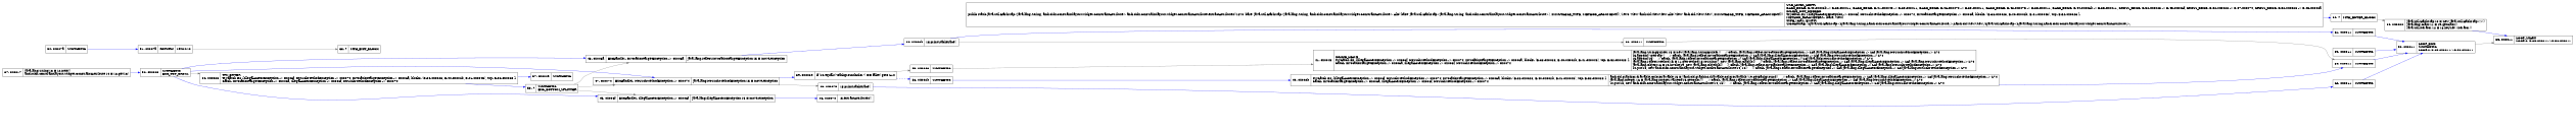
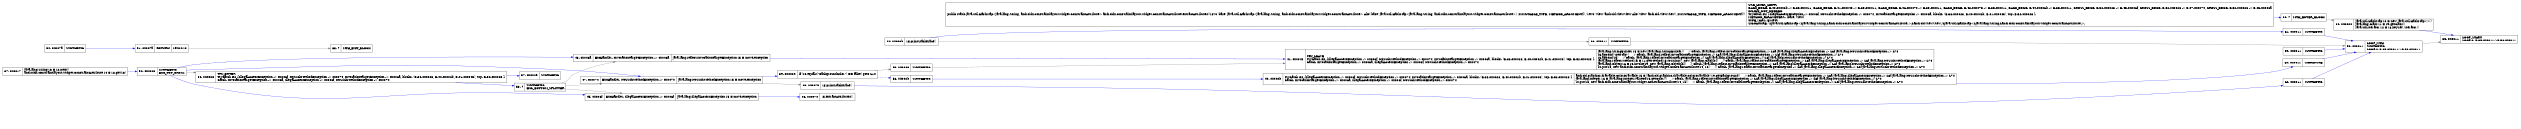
  digraph {
    rankdir=LR
    node [shape=record]
    edge [color=blue]
    n1 [label="{32\:\ ?|MTH_ENTER_BLOCK\l}"]
    n2 [label="{34\:\ 0x0000|java.util.HashMap r0 = new java.util.HashMap\<\>()\ljava.lang.Class r1 = r9.getClass()\ljava.util.Iterator r2 = r8.keySet().iterator()\l}"]
    n3 [label="{35\:\ 0x0011|LOOP_START\lLOOP:0: B:35:0x0011\-\>B:58:0x0011\l}"]
    n4 [label="{37\:\ 0x0017|java.lang.String r3 = r2.next()\landroidx.constraintlayout.widget.ConstraintAttribute r4 = r8.get(r3)\l}"]
    n5 [label="{52\:\ 0x0023|SYNTHETIC\lEXC_TOP_CROSS\l}"]
    n6 [label="{54\:\ 0x007a|SYNTHETIC\l}"]
    n7 [label="{51\:\ 0x007a|RETURN\l|return r0\l}"]
    n8 [label="{38\:\ 0x0023|TRY_ENTER\lTryCatch #2 \{IllegalAccessException \-\> 0x006f, NoSuchMethodException \-\> 0x0074, InvocationTargetException \-\> 0x006a, blocks: (B:38:0x0023, B:40:0x002b, B:41:0x0043), top: B:52:0x0023 \}\lCatch: InvocationTargetException \-\> 0x006a, IllegalAccessException \-\> 0x006f, NoSuchMethodException \-\> 0x0074\l}"]
    n9 [label="{45\:\ 0x006f|ExcHandler: IllegalAccessException \-\> 0x006f\l|java.lang.IllegalAccessException r5 = move\-exception\l}"]
    n10 [label="{47\:\ 0x0074|ExcHandler: NoSuchMethodException \-\> 0x0074\l|java.lang.NoSuchMethodException r5 = move\-exception\l}"]
    n11 [label="{43\:\ 0x006a|ExcHandler: InvocationTargetException \-\> 0x006a\l|java.lang.reflect.InvocationTargetException r5 = move\-exception\l}"]
    n12 [label="{53\:\ ?|SYNTHETIC\lEXC_BOTTOM_SPLITTER\l}"]
    n13 [label="{57\:\ 0x0029|SYNTHETIC\l}"]
    n14 [label="{46\:\ 0x0070|r5.extractAttributes()\l}"]
    n15 [label="{39\:\ 0x0029|if (r3.equals(\"BackgroundColor\") == false) goto L10\l}"]
    n16 [label="{48\:\ 0x0075|r5.printStackTrace()\l}"]
    n17 [label="{44\:\ 0x006b|r5.printStackTrace()\l}"]
    n18 [label="{55\:\ 0x0043|SYNTHETIC\l}"]
    n19 [label="{56\:\ 0x002b|SYNTHETIC\l}"]
-   n20 [label="{41\:\ 0x0043|INLINE_LEAVE\lTryCatch #2 \{IllegalAccessException \-\> 0x006f, NoSuchMethodException \-\> 0x0074, InvocationTargetException \-\> 0x006a, blocks: (B:38:0x0023, B:40:0x002b, B:41:0x0043), top: B:52:0x0023 \}\lCatch: InvocationTargetException \-\> 0x006a, IllegalAccessException \-\> 0x006f, NoSuchMethodException \-\> 0x0074\l|java.lang.StringBuilder r5 = new java.lang.StringBuilder()     \/\/ Catch: java.lang.reflect.InvocationTargetException \-\> L6a java.lang.IllegalAccessException \-\> L6f java.lang.NoSuchMethodException \-\> L74\lr5.append(\"getMap\")     \/\/ Catch: java.lang.reflect.InvocationTargetException \-\> L6a java.lang.IllegalAccessException \-\> L6f java.lang.NoSuchMethodException \-\> L74\lr5.append(r3)     \/\/ Catch: java.lang.reflect.InvocationTargetException \-\> L6a java.lang.IllegalAccessException \-\> L6f java.lang.NoSuchMethodException \-\> L74\ljava.lang.reflect.Method r5 = r1.getMethod(r5.toString(), new java.lang.Class[0])     \/\/ Catch: java.lang.reflect.InvocationTargetException \-\> L6a java.lang.IllegalAccessException \-\> L6f java.lang.NoSuchMethodException \-\> L74\ljava.lang.Object r6 = r5.invoke(r9, new java.lang.Object[0])     \/\/ Catch: java.lang.reflect.InvocationTargetException \-\> L6a java.lang.IllegalAccessException \-\> L6f java.lang.NoSuchMethodException \-\> L74\lr0.put(r3, new androidx.constraintlayout.widget.ConstraintAttribute(r4, r6))     \/\/ Catch: java.lang.reflect.InvocationTargetException \-\> L6a java.lang.IllegalAccessException \-\> L6f java.lang.NoSuchMethodException \-\> L74\l}"]
+   n20 [label="{41\:\ 0x0043|TRY_LEAVE\lTryCatch #2 \{IllegalAccessException \-\> 0x006f, NoSuchMethodException \-\> 0x0074, InvocationTargetException \-\> 0x006a, blocks: (B:38:0x0023, B:40:0x002b, B:41:0x0043), top: B:52:0x0023 \}\lCatch: InvocationTargetException \-\> 0x006a, IllegalAccessException \-\> 0x006f, NoSuchMethodException \-\> 0x0074\l|java.lang.StringBuilder r5 = new java.lang.StringBuilder()     \/\/ Catch: java.lang.reflect.InvocationTargetException \-\> L6a java.lang.IllegalAccessException \-\> L6f java.lang.NoSuchMethodException \-\> L74\lr5.append(\"getMap\")     \/\/ Catch: java.lang.reflect.InvocationTargetException \-\> L6a java.lang.IllegalAccessException \-\> L6f java.lang.NoSuchMethodException \-\> L74\lr5.append(r3)     \/\/ Catch: java.lang.reflect.InvocationTargetException \-\> L6a java.lang.IllegalAccessException \-\> L6f java.lang.NoSuchMethodException \-\> L74\ljava.lang.reflect.Method r5 = r1.getMethod(r5.toString(), new java.lang.Class[0])     \/\/ Catch: java.lang.reflect.InvocationTargetException \-\> L6a java.lang.IllegalAccessException \-\> L6f java.lang.NoSuchMethodException \-\> L74\ljava.lang.Object r6 = r5.invoke(r9, new java.lang.Object[0])     \/\/ Catch: java.lang.reflect.InvocationTargetException \-\> L6a java.lang.IllegalAccessException \-\> L6f java.lang.NoSuchMethodException \-\> L74\lr0.put(r3, new androidx.constraintlayout.widget.ConstraintAttribute(r4, r6))     \/\/ Catch: java.lang.reflect.InvocationTargetException \-\> L6a java.lang.IllegalAccessException \-\> L6f java.lang.NoSuchMethodException \-\> L74\l}"]
    n21 [label="{40\:\ 0x002b|TryCatch #2 \{IllegalAccessException \-\> 0x006f, NoSuchMethodException \-\> 0x0074, InvocationTargetException \-\> 0x006a, blocks: (B:38:0x0023, B:40:0x002b, B:41:0x0043), top: B:52:0x0023 \}\lCatch: InvocationTargetException \-\> 0x006a, IllegalAccessException \-\> 0x006f, NoSuchMethodException \-\> 0x0074\l|android.graphics.drawable.ColorDrawable r5 = (android.graphics.drawable.ColorDrawable) r9.getBackground()     \/\/ Catch: java.lang.reflect.InvocationTargetException \-\> L6a java.lang.IllegalAccessException \-\> L6f java.lang.NoSuchMethodException \-\> L74\ljava.lang.Integer r6 = java.lang.Integer.valueOf(r5.getColor())     \/\/ Catch: java.lang.reflect.InvocationTargetException \-\> L6a java.lang.IllegalAccessException \-\> L6f java.lang.NoSuchMethodException \-\> L74\lr0.put(r3, new androidx.constraintlayout.widget.ConstraintAttribute(r4, r6))     \/\/ Catch: java.lang.reflect.InvocationTargetException \-\> L6a java.lang.IllegalAccessException \-\> L6f java.lang.NoSuchMethodException \-\> L74\l}"]
    n22 [label="{59\:\ 0x0011|SYNTHETIC\l}"]
-   n23 [label="{58\:\ 0x0011|LOOP_END\lSYNTHETIC\lLOOP:0: B:35:0x0011\-\>B:58:0x0011\l}"]
-   n24 [label="{60\:\ 0x0011|SYNTHETIC\l}"]
+   n23 [label="{58\:\ 0x0011|LOOP_MTH\lSYNTHETIC\lLOOP:0: B:35:0x0011\-\>B:58:0x0011\l}"]
+   n24 [label="{60\:\ 0x0011|SIGNATURE\l}"]
    n25 [label="{61\:\ 0x0011|SYNTHETIC\l}"]
    n26 [label="{62\:\ 0x0011|SYNTHETIC\l}"]
    n27 [label="{63\:\ 0x0011|SYNTHETIC\l}"]
    n28 [label="{33\:\ ?|MTH_EXIT_BLOCK\l}"]
    n29 [label="{public static java.util.HashMap\<java.lang.String, androidx.constraintlayout.widget.ConstraintAttribute\> androidx.constraintlayout.widget.ConstraintAttribute.extractAttributes((r8v0 'base' java.util.HashMap\<java.lang.String, androidx.constraintlayout.widget.ConstraintAttribute\> A[D('base' java.util.HashMap\<java.lang.String, androidx.constraintlayout.widget.ConstraintAttribute\>), IMMUTABLE_TYPE, METHOD_ARGUMENT]), (r9v0 'view' android.view.View A[D('view' android.view.View), IMMUTABLE_TYPE, METHOD_ARGUMENT]))  | USE_LINES_HINTS\lBACK_EDGE: B:40:0x002b \-\> B:35:0x0011, BACK_EDGE: B:41:0x0043 \-\> B:35:0x0011, BACK_EDGE: B:46:0x0070 \-\> B:35:0x0011, BACK_EDGE: B:48:0x0075 \-\> B:35:0x0011, BACK_EDGE: B:44:0x006b \-\> B:35:0x0011, CROSS_EDGE: B:52:0x0023 \-\> B:45:0x006f, CROSS_EDGE: B:52:0x0023 \-\> B:47:0x0074, CROSS_EDGE: B:52:0x0023 \-\> B:43:0x006a\lINLINE_NOT_NEEDED\lTryCatch #2 \{IllegalAccessException \-\> 0x006f, NoSuchMethodException \-\> 0x0074, InvocationTargetException \-\> 0x006a, blocks: (B:38:0x0023, B:40:0x002b, B:41:0x0043), top: B:52:0x0023 \}\lMETHOD_PARAMETERS: [base, view]\lTYPE_VARS: EMPTY\lSIGNATURE: (Ljava\/util\/HashMap\<Ljava\/lang\/String;Landroidx\/constraintlayout\/widget\/ConstraintAttribute;\>;Landroid\/view\/View;)Ljava\/util\/HashMap\<Ljava\/lang\/String;Landroidx\/constraintlayout\/widget\/ConstraintAttribute;\>;\l}"]
    n1 -> n2 [color=gray40]
    n2 -> n3
    n4 -> n5
    n5 -> n8 [color=gray40]
    n5 -> n9
    n5 -> n10
    n5 -> n11
    n6 -> n7
    n7 -> n28 [color=gray40]
    n8 -> n12
    n8 -> n13
    n9 -> n14
    n10 -> n15
    n10 -> n16 [color=gray40]
-   n11 -> n17
+   n11 -> n20
    n12 -> n9 [color=gray40]
    n12 -> n10 [color=gray40]
    n12 -> n11 [color=gray40]
    n15 -> n18 [color=gray40]
    n15 -> n19 [style=dashed]
    n16 -> n26
    n17 -> n25
    n17 -> n27 [color=gray40]
    n18 -> n20 [color=gray40]
    n19 -> n21
    n21 -> n24
    n22 -> n23
    n23 -> n3 [color=gray40]
    n24 -> n23
    n25 -> n23
    n26 -> n23
-   n27 -> n24 [color=gray40]
+   n27 -> n23 [color=gray40]
    n29 -> n1
  }
